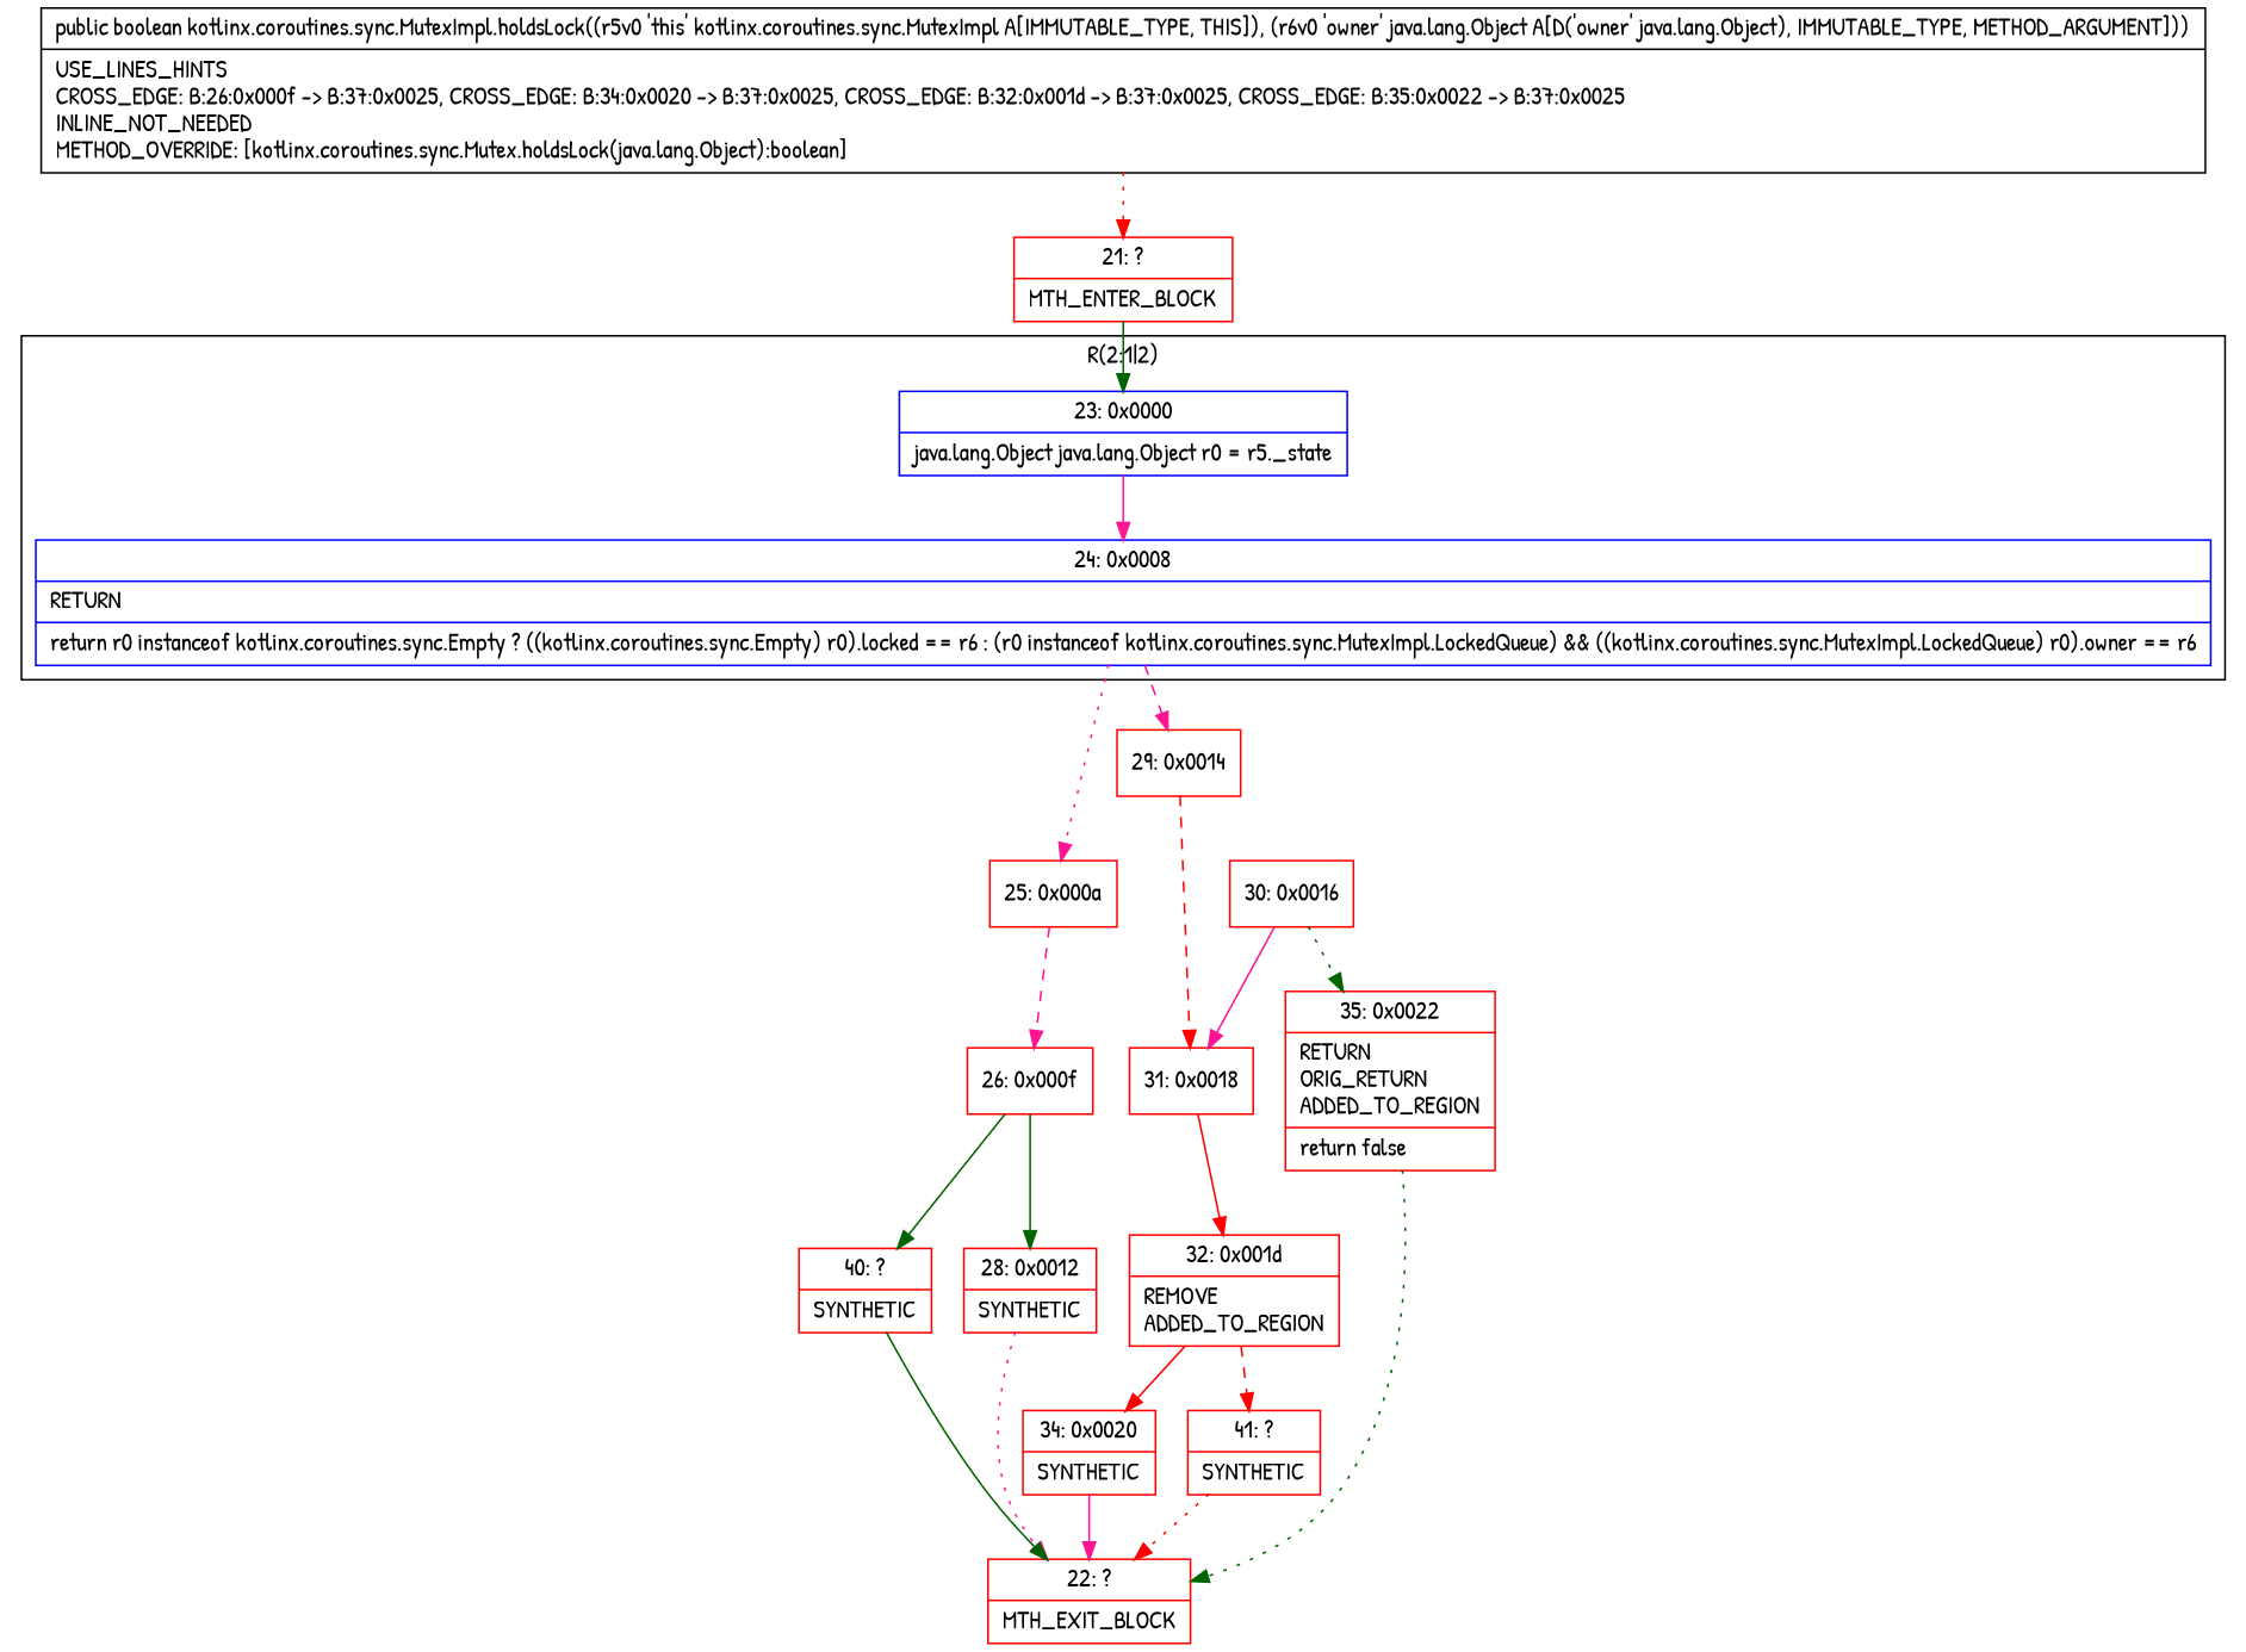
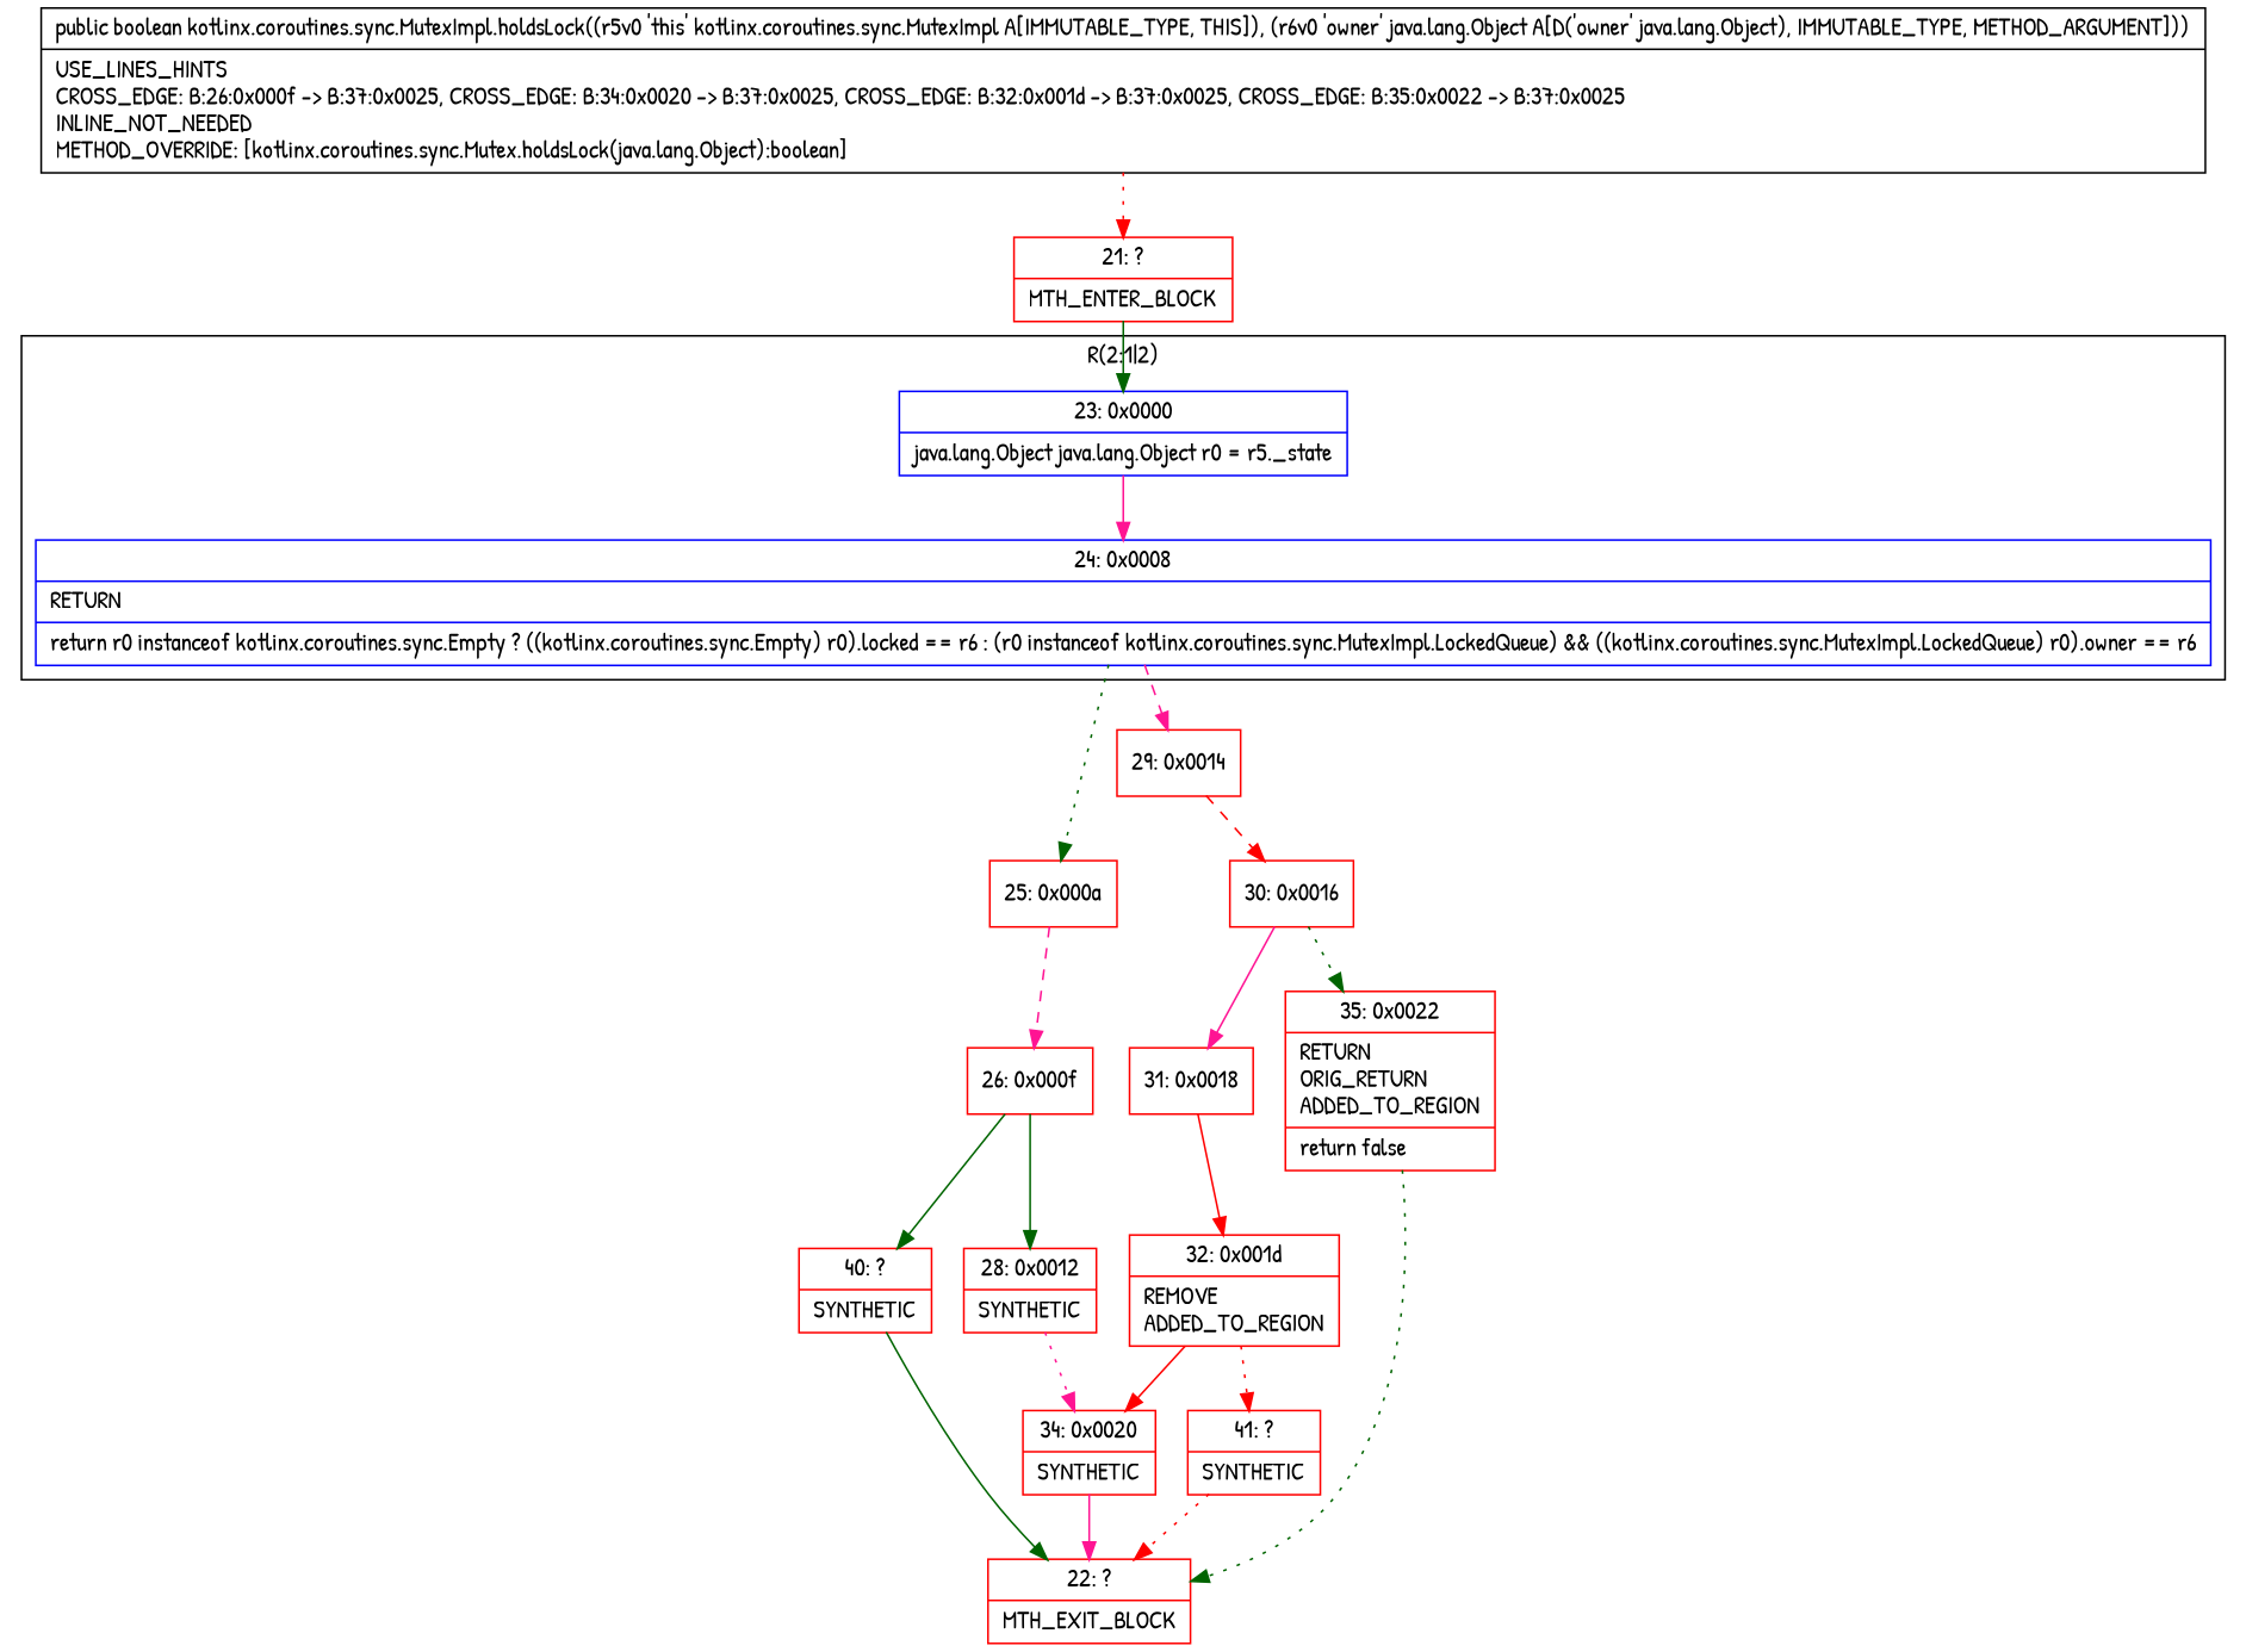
  digraph {
    fontname="Patrick Hand"
    node [color=red fontname="Patrick Hand" shape=record]
    edge [color=deeppink fontname="Patrick Hand" style=solid]
    n1 [color=blue label="{23\:\ 0x0000|java.lang.Object java.lang.Object r0 = r5._state\l}"]
    n2 [color=blue label="{24\:\ 0x0008|RETURN\l|return r0 instanceof kotlinx.coroutines.sync.Empty ? ((kotlinx.coroutines.sync.Empty) r0).locked == r6 : (r0 instanceof kotlinx.coroutines.sync.MutexImpl.LockedQueue) && ((kotlinx.coroutines.sync.MutexImpl.LockedQueue) r0).owner == r6\l}"]
    n3 [label="{25\:\ 0x000a}"]
    n4 [label="{29\:\ 0x0014}"]
    n5 [label="{26\:\ 0x000f}"]
    n6 [label="{30\:\ 0x0016}"]
    n7 [label="{21\:\ ?|MTH_ENTER_BLOCK\l}"]
    n8 [label="{28\:\ 0x0012|SYNTHETIC\l}"]
    n9 [label="{40\:\ ?|SYNTHETIC\l}"]
    n10 [label="{22\:\ ?|MTH_EXIT_BLOCK\l}"]
    n11 [label="{31\:\ 0x0018}"]
    n12 [label="{35\:\ 0x0022|RETURN\lORIG_RETURN\lADDED_TO_REGION\l|return false\l}"]
    n13 [label="{32\:\ 0x001d|REMOVE\lADDED_TO_REGION\l}"]
    n14 [label="{34\:\ 0x0020|SYNTHETIC\l}"]
    n15 [label="{41\:\ ?|SYNTHETIC\l}"]
    n16 [label="{public boolean kotlinx.coroutines.sync.MutexImpl.holdsLock((r5v0 'this' kotlinx.coroutines.sync.MutexImpl A[IMMUTABLE_TYPE, THIS]), (r6v0 'owner' java.lang.Object A[D('owner' java.lang.Object), IMMUTABLE_TYPE, METHOD_ARGUMENT]))  | USE_LINES_HINTS\lCROSS_EDGE: B:26:0x000f \-\> B:37:0x0025, CROSS_EDGE: B:34:0x0020 \-\> B:37:0x0025, CROSS_EDGE: B:32:0x001d \-\> B:37:0x0025, CROSS_EDGE: B:35:0x0022 \-\> B:37:0x0025\lINLINE_NOT_NEEDED\lMETHOD_OVERRIDE: [kotlinx.coroutines.sync.Mutex.holdsLock(java.lang.Object):boolean]\l}" color=""]
    subgraph cluster_1 {
      label="R(2:1|2)"
      n1
      n2
    }
    n1 -> n2
-   n2 -> n3 [style=dotted]
+   n2 -> n3 [color=darkgreen style=dotted]
    n2 -> n4 [style=dashed]
    n3 -> n5 [style=dashed]
-   n4 -> n11 [color=red style=dashed]
+   n4 -> n6 [color=red style=dashed]
    n5 -> n8 [color=darkgreen]
    n5 -> n9 [color=darkgreen]
    n6 -> n11
    n6 -> n12 [color=darkgreen style=dotted]
    n7 -> n1 [color=darkgreen]
-   n8 -> n10 [style=dotted]
+   n8 -> n14 [style=dotted]
    n9 -> n10 [color=darkgreen]
    n11 -> n13 [color=red]
    n12 -> n10 [color=darkgreen style=dotted]
    n13 -> n14 [color=red]
-   n13 -> n15 [color=red style=dashed]
+   n13 -> n15 [color=red style=dotted]
    n14 -> n10
    n15 -> n10 [color=red style=dotted]
    n16 -> n7 [color=red style=dotted]
  }
